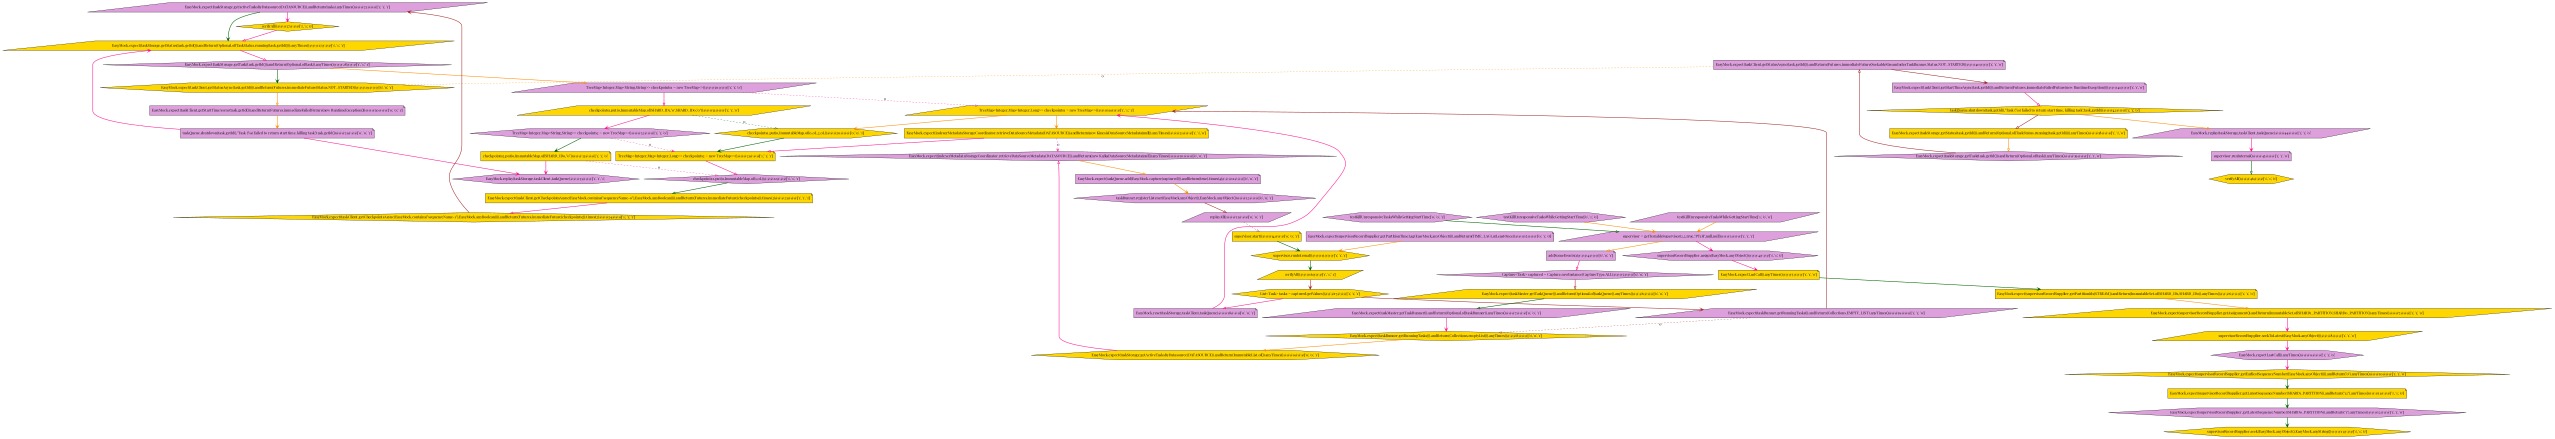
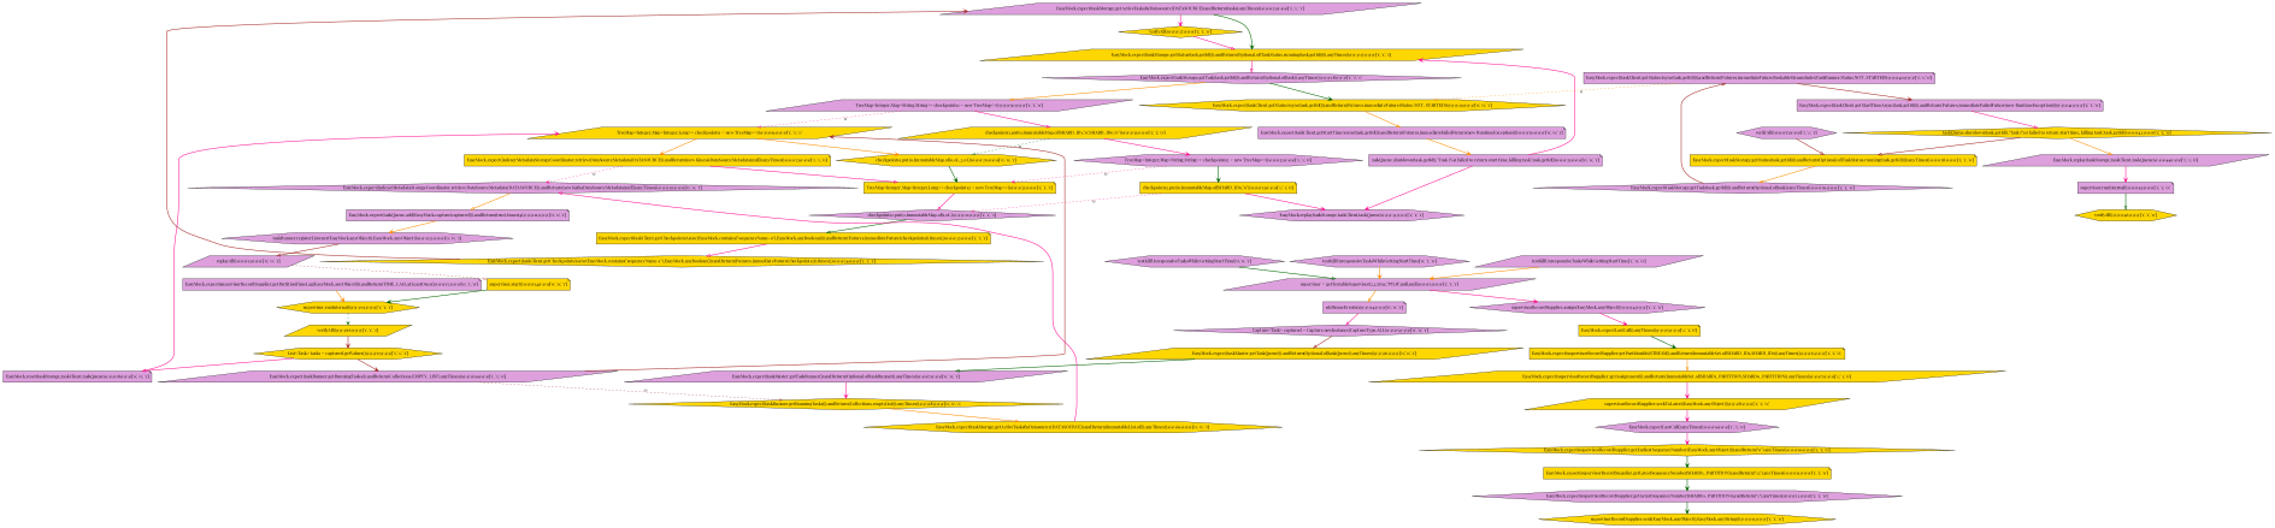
  digraph {
    fontname="Playfair Display"
    node [fillcolor=plum fontname="Playfair Display" shape=note style=filled]
    edge [arrowhead=vee color=deeppink fontname="Playfair Display" style=bold]
    n1 [label="EasyMock.expect(taskStorage.getActiveTasksByDatasource(DATASOURCE)).andReturn(tasks).anyTimes()@@@25@@@['1', '1', '1']" shape=parallelogram]
    n2 [fillcolor=gold label="verifyAll()@@@27@@@['1', '1', '0']" shape=diamond]
    n3 [fillcolor=gold label="EasyMock.expect(taskStorage.getStatus(task.getId())).andReturn(Optional.of(TaskStatus.running(task.getId()))).anyTimes()@@@27@@@['1', '1', '1']" shape=parallelogram]
    n4 [label="EasyMock.expect(taskStorage.getTask(task.getId())).andReturn(Optional.of(task)).anyTimes()@@@28@@@['1', '1', '1']" shape=diamond]
    n5 [label="EasyMock.expect(supervisorRecordSupplier.getPartitionTimeLag(EasyMock.anyObject())).andReturn(TIME_LAG).atLeastOnce()@@@15@@@['0', '1', '0']"]
    n6 [fillcolor=gold label="supervisor.runInternal()@@@15@@@['1', '1', '1']" shape=hexagon]
    n7 [fillcolor=gold label="verifyAll()@@@16@@@['1', '1', '1']" shape=parallelogram]
+   n8 [label="verifyAll()@@@35@@@['1', '1', '1']" shape=hexagon]
    n9 [fillcolor=gold label="EasyMock.expect(taskStorage.getStatus(task.getId())).andReturn(Optional.of(TaskStatus.running(task.getId()))).anyTimes()@@@38@@@['1', '1', '0']"]
    n10 [label="EasyMock.expect(taskStorage.getTask(task.getId())).andReturn(Optional.of(task)).anyTimes()@@@39@@@['1', '1', '0']" shape=diamond]
    n11 [fillcolor=gold label="checkpoints1.put(0,ImmutableMap.of(0,0L,2,0L))@@@20@@@['0', '0', '1']" shape=hexagon]
    n12 [fillcolor=gold label="TreeMap<Integer,Map<Integer,Long>> checkpoints2 = new TreeMap<>()@@@21@@@['1', '1', '1']"]
    n13 [label="checkpoints2.put(0,ImmutableMap.of(1,0L))@@@22@@@['1', '1', '1']" shape=diamond]
    n14 [label="supervisor = getTestableSupervisor(2,2,true,\"PT1H\",null,null)@@@3@@@['1', '1', '1']" shape=parallelogram]
    n15 [label="addSomeEvents(1)@@@4@@@['0', '0', '1']"]
    n16 [label="supervisorRecordSupplier.assign(EasyMock.anyObject())@@@4@@@['1', '1', '0']" shape=hexagon]
    n17 [label="Capture<Task> captured = Capture.newInstance(CaptureType.ALL)@@@5@@@['0', '0', '1']" shape=diamond]
    n18 [fillcolor=gold label="EasyMock.expectLastCall().anyTimes()@@@5@@@['1', '1', '0']"]
    n19 [fillcolor=gold label="List<Task> tasks = captured.getValues()@@@17@@@['1', '1', '1']" shape=hexagon]
    n20 [label="EasyMock.expect(taskRunner.getRunningTasks()).andReturn(Collections.EMPTY_LIST).anyTimes()@@@19@@@['1', '1', '0']" shape=parallelogram]
    n21 [label="EasyMock.reset(taskStorage,taskClient,taskQueue)@@@18@@@['0', '0', '1']"]
    n22 [fillcolor=gold label="EasyMock.expect(taskRunner.getRunningTasks()).andReturn(Collections.emptyList()).anyTimes()@@@8@@@['0', '0', '1']" shape=diamond]
    n23 [fillcolor=gold label="TreeMap<Integer,Map<Integer,Long>> checkpoints1 = new TreeMap<>()@@@19@@@['1', '1', '1']" shape=parallelogram]
    n24 [fillcolor=gold label="EasyMock.expect(supervisorRecordSupplier.getPartitionIds(STREAM)).andReturn(ImmutableSet.of(SHARD_ID1,SHARD_ID0)).anyTimes()@@@6@@@['1', '1', '0']"]
    n25 [fillcolor=gold label="EasyMock.expect(supervisorRecordSupplier.getAssignment()).andReturn(ImmutableSet.of(SHARD1_PARTITION,SHARD0_PARTITION)).anyTimes()@@@7@@@['1', '1', '0']" shape=parallelogram]
    n26 [label="EasyMock.expect(taskQueue.add(EasyMock.capture(captured))).andReturn(true).times(4)@@@11@@@['0', '0', '1']"]
    n27 [label="taskRunner.registerListener(EasyMock.anyObject(),EasyMock.anyObject())@@@12@@@['0', '0', '1']" shape=hexagon]
    n28 [label="replayAll()@@@13@@@['0', '0', '1']" shape=parallelogram]
    n29 [fillcolor=gold label="EasyMock.expect(taskClient.getCheckpointsAsync(EasyMock.contains(\"sequenceName-0\"),EasyMock.anyBoolean())).andReturn(Futures.immediateFuture(checkpoints1)).times(2)@@@23@@@['1', '1', '1']"]
    n30 [fillcolor=gold label="supervisorRecordSupplier.seekToLatest(EasyMock.anyObject())@@@8@@@['1', '1', '0']" shape=parallelogram]
    n31 [label="EasyMock.expectLastCall().anyTimes()@@@9@@@['1', '1', '0']" shape=hexagon]
    n32 [fillcolor=gold label="EasyMock.expect(taskMaster.getTaskQueue()).andReturn(Optional.of(taskQueue)).anyTimes()@@@6@@@['0', '0', '1']" shape=parallelogram]
    n33 [label="EasyMock.expect(taskMaster.getTaskRunner()).andReturn(Optional.of(taskRunner)).anyTimes()@@@7@@@['0', '0', '1']" shape=parallelogram]
    n34 [fillcolor=gold label="EasyMock.expect(supervisorRecordSupplier.getEarliestSequenceNumber(EasyMock.anyObject())).andReturn(\"0\").anyTimes()@@@10@@@['1', '1', '0']" shape=diamond]
    n35 [label="EasyMock.replay(taskStorage,taskClient,taskQueue)@@@33@@@['1', '1', '1']" shape=hexagon]
    n36 [fillcolor=gold label="EasyMock.expect(taskStorage.getActiveTasksByDatasource(DATASOURCE)).andReturn(ImmutableList.of()).anyTimes()@@@9@@@['0', '0', '1']" shape=hexagon]
    n37 [fillcolor=gold label="EasyMock.expect(indexerMetadataStorageCoordinator.retrieveDataSourceMetadata(DATASOURCE)).andReturn(new KinesisDataSourceMetadata(null)).anyTimes()@@@21@@@['1', '1', '0']"]
    n38 [label="EasyMock.expect(taskClient.getStartTimeAsync(task.getId())).andReturn(Futures.immediateFailedFuture(new RuntimeException()))@@@30@@@['0', '0', '1']"]
    n39 [label="taskQueue.shutdown(task.getId(),\"Task (%s( failed to return start time, killing task\",task.getId())@@@31@@@['0', '0', '1']"]
    n40 [fillcolor=gold label="EasyMock.expect(supervisorRecordSupplier.getLatestSequenceNumber(SHARD1_PARTITION)).andReturn(\"12\").anyTimes()@@@11@@@['1', '1', '0']"]
    n41 [label="EasyMock.expect(supervisorRecordSupplier.getLatestSequenceNumber(SHARD0_PARTITION)).andReturn(\"1\").anyTimes()@@@12@@@['1', '1', '0']" shape=hexagon]
    n42 [label="EasyMock.expect(indexerMetadataStorageCoordinator.retrieveDataSourceMetadata(DATASOURCE)).andReturn(new KafkaDataSourceMetadata(null)).anyTimes()@@@10@@@['0', '0', '1']" shape=diamond]
    n43 [fillcolor=gold label="supervisorRecordSupplier.seek(EasyMock.anyObject(),EasyMock.anyString())@@@13@@@['1', '1', '0']" shape=hexagon]
    n44 [label="EasyMock.replay(taskStorage,taskClient,taskQueue)@@@44@@@['1', '1', '0']" shape=parallelogram]
    n45 [label="supervisor.runInternal()@@@45@@@['1', '1', '0']"]
    n46 [fillcolor=gold label="verifyAll()@@@46@@@['1', '1', '0']" shape=hexagon]
    n47 [fillcolor=gold label="supervisor.start()@@@14@@@['0', '0', '1']"]
    n48 [label="EasyMock.expect(taskClient.getStatusAsync(task.getId())).andReturn(Futures.immediateFuture(SeekableStreamIndexTaskRunner.Status.NOT_STARTED))@@@40@@@['1', '1', '0']"]
    n49 [label="EasyMock.expect(taskClient.getStartTimeAsync(task.getId())).andReturn(Futures.immediateFailedFuture(new RuntimeException()))@@@41@@@['1', '1', '0']"]
    n50 [fillcolor=gold label="EasyMock.expect(taskClient.getStatusAsync(task.getId())).andReturn(Futures.immediateFuture(Status.NOT_STARTED))@@@29@@@['0', '0', '1']" shape=hexagon]
    n51 [fillcolor=gold label="taskQueue.shutdown(task.getId(),\"Task (%s( failed to return start time, killing task\",task.getId())@@@42@@@['1', '1', '0']" shape=diamond]
    n52 [label="TreeMap<Integer,Map<String,String>> checkpoints1 = new TreeMap<>()@@@30@@@['1', '1', '0']" shape=parallelogram]
    n53 [fillcolor=gold label="checkpoints1.put(0,ImmutableMap.of(SHARD_ID1,\"0\",SHARD_ID0,\"0\"))@@@31@@@['1', '1', '0']" shape=parallelogram]
    n54 [label="TreeMap<Integer,Map<String,String>> checkpoints2 = new TreeMap<>()@@@32@@@['1', '1', '0']" shape=hexagon]
    n55 [fillcolor=gold label="checkpoints2.put(0,ImmutableMap.of(SHARD_ID0,\"0\"))@@@33@@@['1', '1', '0']"]
    n56 [fillcolor=gold label="EasyMock.expect(taskClient.getCheckpointsAsync(EasyMock.contains(\"sequenceName-1\"),EasyMock.anyBoolean())).andReturn(Futures.immediateFuture(checkpoints2)).times(2)@@@24@@@['1', '1', '1']" shape=diamond]
    n57 [label="testKillUnresponsiveTasksWhileGettingStartTime['0', '0', '1']" shape=hexagon]
    n58 [label="testKillUnresponsiveTasksWhileGettingStartTime['0', '1', '0']" shape=hexagon]
    n59 [label="testKillUnresponsiveTasksWhileGettingStartTime['1', '0', '0']" shape=parallelogram]
    n1 -> n2
    n1 -> n3 [color=darkgreen]
    n2 -> n3 [arrowhead=onormal]
    n3 -> n4 [arrowhead=onormal]
    n4 -> n50 [color=darkgreen]
    n4 -> n52 [arrowhead=onormal color=darkorange]
    n5 -> n6 [color=darkorange]
-   n6 -> n7 [color=darkgreen]
+   n6 -> n7 [color=darkgreen style=dashed]
    n7 -> n19 [color=brown]
+   n8 -> n9 [arrowhead=onormal color=brown]
    n9 -> n10 [arrowhead=onormal color=darkorange]
    n10 -> n48 [arrowhead=onormal color=brown]
    n11 -> n12 [color=darkgreen]
    n12 -> n13 [arrowhead=onormal]
    n13 -> n29 [arrowhead=onormal color=darkgreen]
    n14 -> n15 [arrowhead=onormal color=darkorange]
    n14 -> n16
    n15 -> n17 [arrowhead=onormal]
    n16 -> n18
    n17 -> n32 [arrowhead=onormal color=brown]
    n18 -> n24 [color=darkgreen]
    n19 -> n20 [color=brown]
    n19 -> n21 [arrowhead=onormal]
    n20 -> n22 [arrowhead=onormal color=brown label=0 style=dashed]
    n20 -> n23 [color=brown]
    n21 -> n23
    n22 -> n36 [arrowhead=onormal color=darkorange]
    n23 -> n11 [color=darkorange]
    n23 -> n37 [color=darkorange]
    n24 -> n25 [arrowhead=onormal color=darkorange]
    n25 -> n30
    n26 -> n27 [color=darkorange]
    n27 -> n28 [arrowhead=onormal color=brown]
    n28 -> n47 [arrowhead=onormal color=brown style=dashed]
    n29 -> n56 [arrowhead=onormal]
    n30 -> n31
    n31 -> n34
    n32 -> n33 [arrowhead=onormal color=darkgreen]
    n33 -> n22
    n34 -> n40 [color=darkgreen]
    n36 -> n42 [arrowhead=onormal]
    n37 -> n12 [arrowhead=onormal]
    n37 -> n42 [label=0 style=dashed]
    n38 -> n39 [color=darkorange]
    n39 -> n3
    n39 -> n35
    n40 -> n41 [color=darkgreen]
    n41 -> n43 [color=darkgreen]
    n42 -> n26 [arrowhead=onormal color=darkorange]
    n44 -> n45
    n45 -> n46 [arrowhead=onormal color=darkgreen]
    n47 -> n6 [color=darkgreen]
    n48 -> n49 [color=brown]
    n48 -> n50 [arrowhead=onormal color=darkorange label=0 style=dashed]
    n49 -> n51 [arrowhead=onormal]
    n50 -> n38 [arrowhead=onormal color=darkorange]
    n51 -> n9 [arrowhead=onormal color=brown]
    n51 -> n44 [arrowhead=onormal color=darkorange]
    n52 -> n23 [arrowhead=onormal label=0 style=dashed]
    n52 -> n53 [arrowhead=onormal]
    n53 -> n11 [arrowhead=onormal color=darkgreen label=0 style=dashed]
    n53 -> n54
    n54 -> n12 [label=0 style=dashed]
    n54 -> n55 [color=darkgreen]
    n55 -> n13 [arrowhead=onormal label=0 style=dashed]
    n55 -> n35
    n56 -> n1 [color=brown]
    n57 -> n14 [arrowhead=onormal color=darkgreen]
    n58 -> n14 [color=darkorange]
    n59 -> n14 [color=darkorange]
  }
